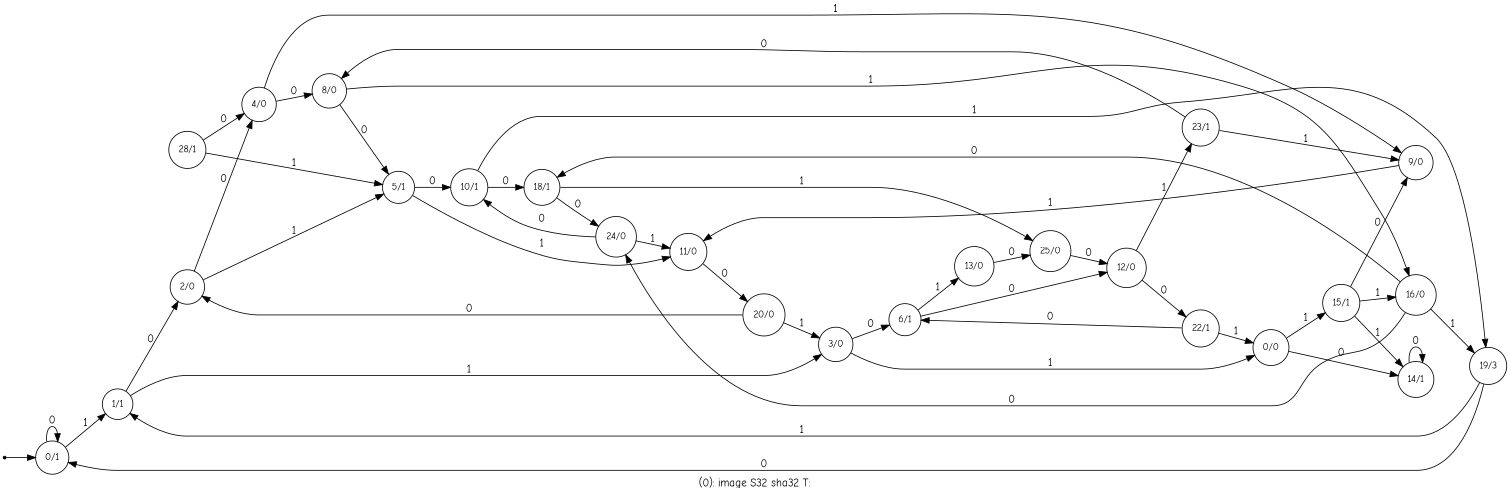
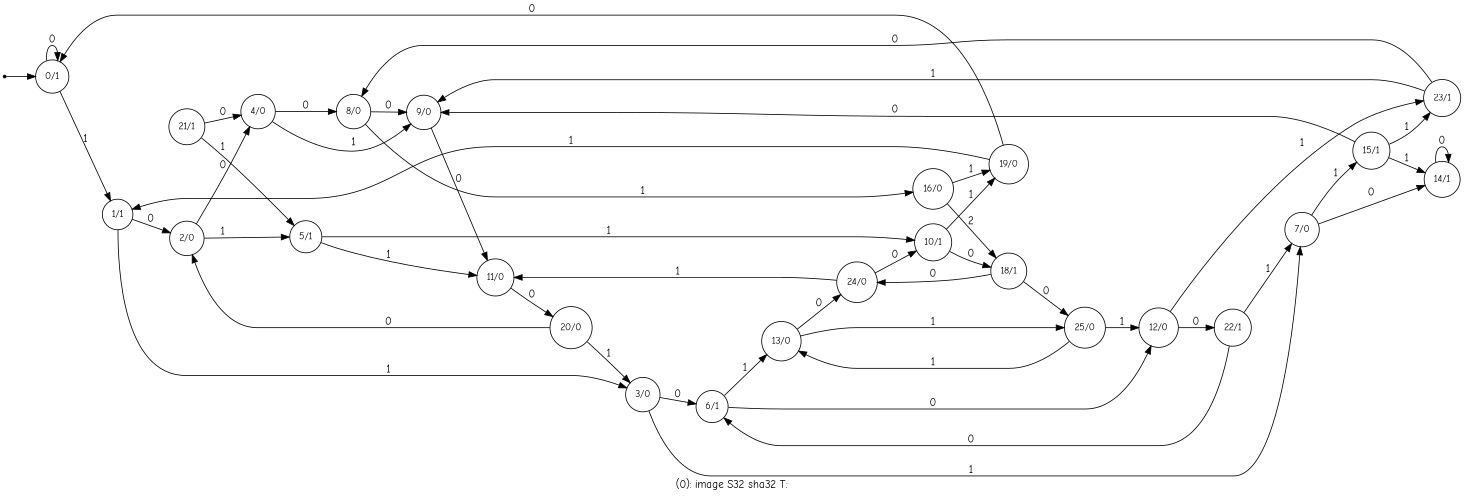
  digraph {
    fontname="Comic Neue"
    label="(0): image S32 sha32 T:"
    rankdir=LR
    node [fontname="Comic Neue" fontsize=12 shape=circle]
    edge [fontname="Comic Neue"]
    n1 [label="0/1"]
    n2 [label="1/1"]
    n3 [label="2/0"]
    n4 [label="3/0"]
    n5 [label="4/0"]
    n6 [label="5/1"]
    n7 [label="6/1"]
-   n8 [label="0/0"]
+   n8 [label="7/0"]
    n9 [label="8/0"]
    n10 [label="9/0"]
    n11 [label="10/1"]
    n12 [label="11/0"]
    n13 [label="12/0"]
    n14 [label="13/0"]
    n15 [label="14/1"]
    n16 [label="15/1"]
    n17 [label="16/0"]
    n18 [label="18/1"]
-   n19 [label="19/3"]
+   n19 [label="19/0"]
    n20 [label="20/0"]
    n21 [label="22/1"]
    n22 [label="23/1"]
    n23 [label="24/0"]
    n24 [label="25/0"]
-   n25 [label="28/1"]
+   n25 [label="21/1"]
    n26 [label="25/0" shape=point]
    n1 -> n1 [label=0]
    n1 -> n2 [label=1]
    n2 -> n3 [label=0]
    n2 -> n4 [label=1]
    n3 -> n5 [label=0]
    n3 -> n6 [label=1]
    n4 -> n7 [label=0]
    n4 -> n8 [label=1]
    n5 -> n9 [label=0]
    n5 -> n10 [label=1]
-   n6 -> n11 [label=0]
+   n6 -> n11 [label=1]
    n6 -> n12 [label=1]
    n7 -> n13 [label=0]
    n7 -> n14 [label=1]
    n8 -> n15 [label=0]
    n8 -> n16 [label=1]
-   n9 -> n6 [label=0]
+   n9 -> n10 [label=0]
    n9 -> n17 [label=1]
-   n10 -> n12 [label=1]
+   n10 -> n12 [label=0]
    n11 -> n18 [label=0]
    n11 -> n19 [label=1]
    n12 -> n20 [label=0]
    n13 -> n21 [label=0]
    n13 -> n22 [label=1]
-   n17 -> n23 [label=0]
-   n14 -> n24 [label=0]
+   n14 -> n23 [label=0]
+   n14 -> n24 [label=1]
    n15 -> n15 [label=0]
    n16 -> n10 [label=0]
    n16 -> n15 [label=1]
-   n16 -> n17 [label=1]
-   n17 -> n18 [label=0]
+   n16 -> n22 [label=1]
+   n17 -> n18 [label=2]
    n17 -> n19 [label=1]
    n18 -> n23 [label=0]
-   n18 -> n24 [label=1]
+   n18 -> n24 [label=0]
    n19 -> n1 [label=0]
    n19 -> n2 [label=1]
    n20 -> n3 [label=0]
    n20 -> n4 [label=1]
    n21 -> n7 [label=0]
    n21 -> n8 [label=1]
    n22 -> n9 [label=0]
    n22 -> n10 [label=1]
    n23 -> n11 [label=0]
    n23 -> n12 [label=1]
-   n24 -> n13 [label=0]
+   n24 -> n13 [label=1]
+   n24 -> n14 [label=1]
    n25 -> n5 [label=0]
    n25 -> n6 [label=1]
    n26 -> n1
  }
